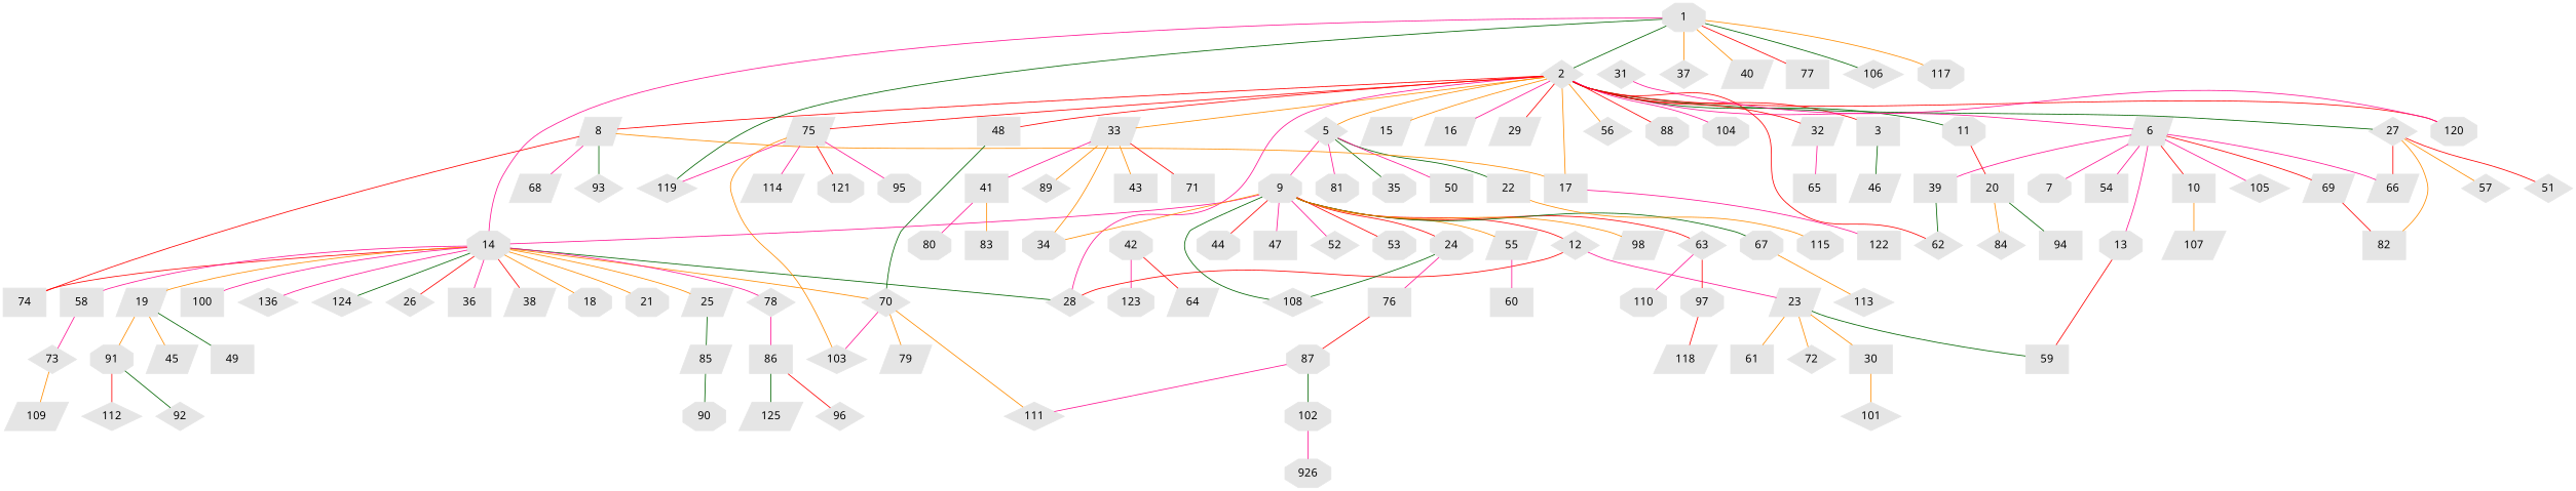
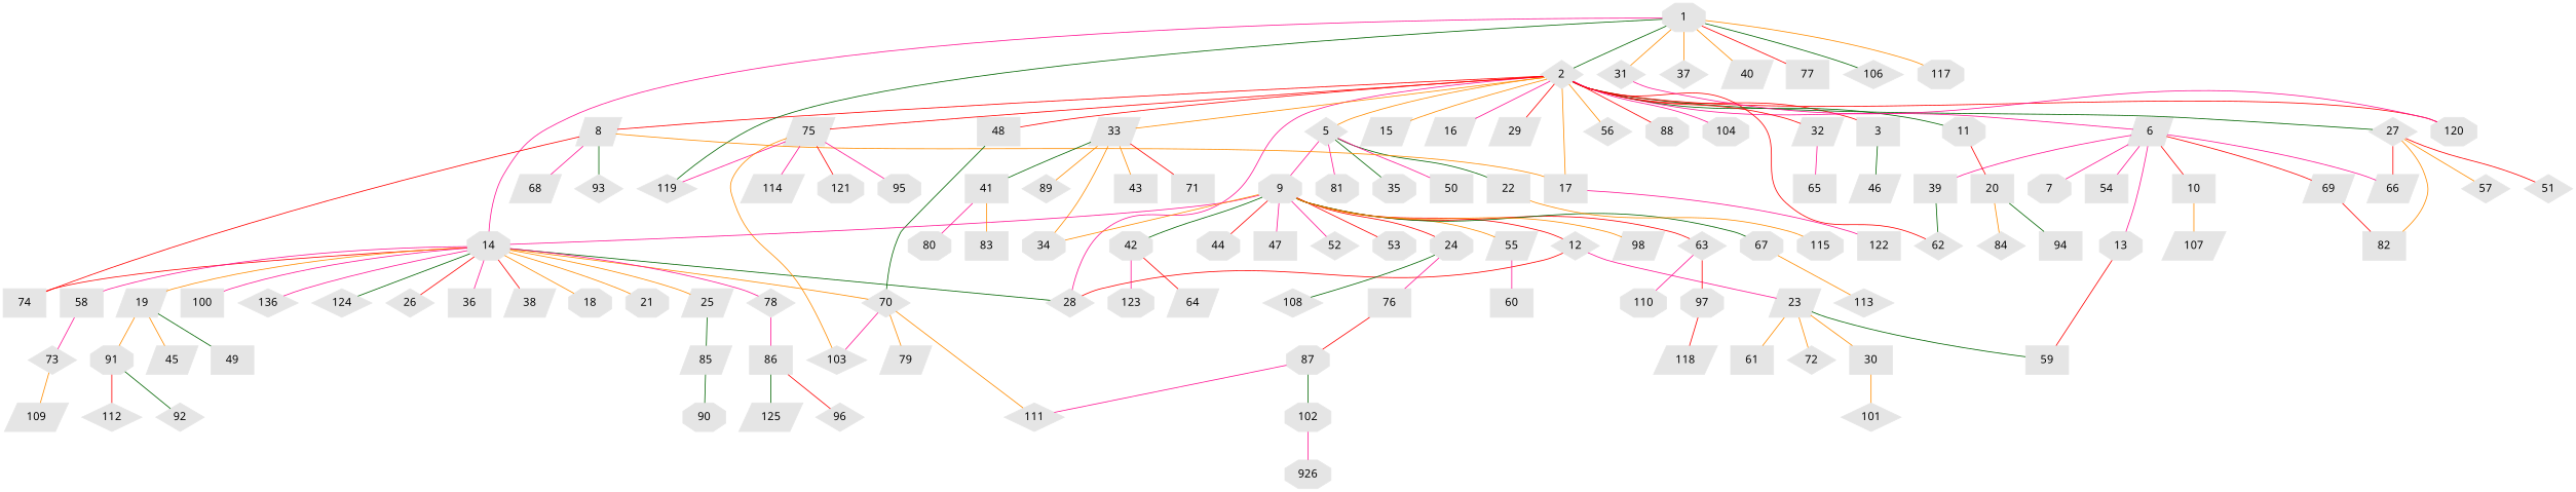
  graph {
    fontname="Noto Sans"
    node [color=gray90 fontname="Noto Sans" shape=diamond style=filled]
    edge [color=deeppink fontname="Noto Sans"]
    2
    1 [shape=octagon]
    14 [shape=octagon]
    31
    37
    40 [shape=parallelogram]
    77 [shape=box]
    106
    117 [shape=octagon]
    119
    3 [shape=box]
    5
    6 [shape=parallelogram]
    8 [shape=parallelogram]
    11 [shape=octagon]
    15 [shape=parallelogram]
    16 [shape=parallelogram]
    17 [shape=box]
    27
    28
    29 [shape=parallelogram]
    32 [shape=parallelogram]
    33 [shape=parallelogram]
    48 [shape=box]
    56
    62
    75 [shape=parallelogram]
    88 [shape=octagon]
    104 [shape=octagon]
    120 [shape=octagon]
    74 [shape=box]
    18 [shape=octagon]
    19 [shape=parallelogram]
    21 [shape=octagon]
    25 [shape=parallelogram]
    26
    36 [shape=box]
    38 [shape=parallelogram]
    58 [shape=box]
    70
    78
    100 [shape=box]
    n43 [label=136]
    124
    46 [shape=parallelogram]
    9 [shape=octagon]
    22 [shape=box]
    35 [shape=octagon]
    50 [shape=box]
    81 [shape=octagon]
    7 [shape=octagon]
    10 [shape=box]
    13 [shape=octagon]
    39 [shape=box]
    54 [shape=box]
    66 [shape=parallelogram]
    69 [shape=parallelogram]
-   105
    68 [shape=parallelogram]
    93
    20 [shape=box]
    122 [shape=box]
    51
    57
    82 [shape=box]
    65 [shape=box]
    34 [shape=octagon]
    41 [shape=box]
    43 [shape=box]
    71 [shape=box]
    89
    103
    95 [shape=octagon]
    114 [shape=parallelogram]
    121 [shape=octagon]
    12
    24 [shape=octagon]
    42 [shape=octagon]
    44 [shape=octagon]
    47 [shape=box]
    52
    53 [shape=octagon]
    55 [shape=parallelogram]
    63
    67 [shape=octagon]
    98 [shape=parallelogram]
    115 [shape=octagon]
    107 [shape=parallelogram]
    59 [shape=box]
    23 [shape=parallelogram]
    76 [shape=box]
    108
    64 [shape=parallelogram]
    123 [shape=octagon]
    60 [shape=box]
    97 [shape=octagon]
    110 [shape=octagon]
    113
    84
    94 [shape=box]
    30 [shape=box]
    61 [shape=box]
    72
    45 [shape=parallelogram]
    49 [shape=box]
    91 [shape=octagon]
    85 [shape=parallelogram]
    73
    79 [shape=parallelogram]
    111
    86 [shape=box]
    92
    112
    101
    87 [shape=octagon]
    90 [shape=octagon]
    80 [shape=octagon]
    83 [shape=box]
    109 [shape=parallelogram]
    118 [shape=parallelogram]
    102 [shape=octagon]
    96
    125 [shape=parallelogram]
    n124 [label=926 shape=octagon]
    2 -- 3 [color=red]
    2 -- 5 [color=darkorange]
    2 -- 6
    2 -- 8 [color=red]
    2 -- 11 [color=darkgreen]
    2 -- 15 [color=darkorange]
    2 -- 16
    2 -- 17 [color=darkorange]
    2 -- 27 [color=darkgreen]
    2 -- 28
    2 -- 29 [color=red]
    2 -- 32 [color=red]
    2 -- 33 [color=darkorange]
    2 -- 48 [color=red]
    2 -- 56 [color=darkorange]
    2 -- 62 [color=red]
    2 -- 75 [color=red]
    2 -- 88 [color=red]
    2 -- 104
    2 -- 120 [color=red]
    1 -- 2 [color=darkgreen]
    1 -- 14
+   1 -- 31 [color=darkorange]
    1 -- 37 [color=darkorange]
    1 -- 40 [color=darkorange]
    1 -- 77 [color=red]
    1 -- 106 [color=darkgreen]
    1 -- 117 [color=darkorange]
    1 -- 119 [color=darkgreen]
    14 -- 28 [color=darkgreen]
    14 -- 74 [color=red]
    14 -- 18 [color=darkorange]
    14 -- 19 [color=darkorange]
    14 -- 21 [color=darkorange]
    14 -- 25 [color=darkorange]
    14 -- 26 [color=red]
    14 -- 36
    14 -- 38 [color=red]
    14 -- 58
    14 -- 70 [color=darkorange]
    14 -- 78
    14 -- 100
    14 -- n43
    14 -- 124 [color=darkgreen]
    31 -- 120
    3 -- 46 [color=darkgreen]
    5 -- 9
    5 -- 22 [color=darkgreen]
    5 -- 35 [color=darkgreen]
    5 -- 50
    5 -- 81
    6 -- 7
    6 -- 10 [color=red]
    6 -- 13
    6 -- 39
    6 -- 54
    6 -- 66
    6 -- 69 [color=red]
-   6 -- 105
    8 -- 17 [color=darkorange]
    8 -- 74 [color=red]
    8 -- 68
    8 -- 93 [color=darkgreen]
    11 -- 20 [color=red]
    17 -- 122
    27 -- 66 [color=red]
    27 -- 51 [color=red]
    27 -- 57 [color=darkorange]
    27 -- 82 [color=darkorange]
    32 -- 65
    33 -- 34 [color=darkorange]
-   33 -- 41
+   33 -- 41 [color=darkgreen]
    33 -- 43 [color=darkorange]
    33 -- 71 [color=red]
    33 -- 89 [color=darkorange]
    48 -- 70 [color=darkgreen]
    75 -- 119
    75 -- 103 [color=darkorange]
    75 -- 95
    75 -- 114
    75 -- 121 [color=red]
    19 -- 45 [color=darkorange]
    19 -- 49 [color=darkgreen]
    19 -- 91 [color=darkorange]
    25 -- 85 [color=darkgreen]
    58 -- 73
    70 -- 103
    70 -- 79 [color=darkorange]
    70 -- 111 [color=darkorange]
    78 -- 86
    9 -- 14
    9 -- 34 [color=darkorange]
    9 -- 12 [color=red]
    9 -- 24 [color=red]
-   9 -- 108 [color=darkgreen]
+   9 -- 42 [color=darkgreen]
    9 -- 44 [color=red]
    9 -- 47
    9 -- 52
    9 -- 53 [color=red]
    9 -- 55 [color=darkorange]
    9 -- 63 [color=red]
    9 -- 67 [color=darkgreen]
    9 -- 98 [color=darkorange]
    22 -- 115 [color=darkorange]
    10 -- 107 [color=darkorange]
    13 -- 59 [color=red]
    39 -- 62 [color=darkgreen]
    69 -- 82 [color=red]
    20 -- 84 [color=darkorange]
    20 -- 94 [color=darkgreen]
    41 -- 80
    41 -- 83 [color=darkorange]
    12 -- 28 [color=red]
    12 -- 23
    24 -- 76
    24 -- 108 [color=darkgreen]
    42 -- 64 [color=red]
    42 -- 123
    55 -- 60
    63 -- 97 [color=red]
    63 -- 110
    67 -- 113 [color=darkorange]
    23 -- 59 [color=darkgreen]
    23 -- 30 [color=darkorange]
    23 -- 61 [color=darkorange]
    23 -- 72 [color=darkorange]
    76 -- 87 [color=red]
    97 -- 118 [color=red]
    30 -- 101 [color=darkorange]
    91 -- 92 [color=darkgreen]
    91 -- 112 [color=red]
    85 -- 90 [color=darkgreen]
    73 -- 109 [color=darkorange]
    86 -- 96 [color=red]
    86 -- 125 [color=darkgreen]
    87 -- 111
    87 -- 102 [color=darkgreen]
    102 -- n124
  }
